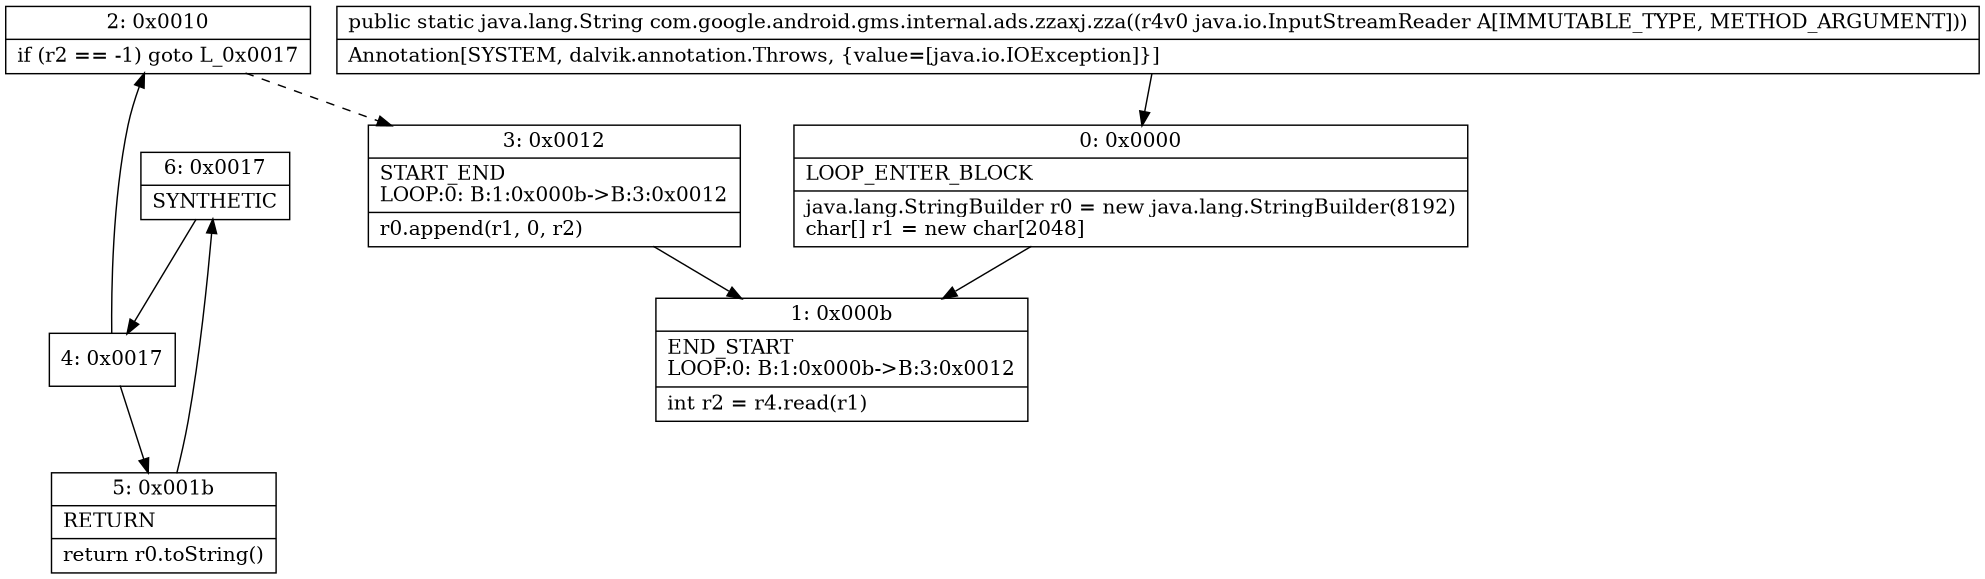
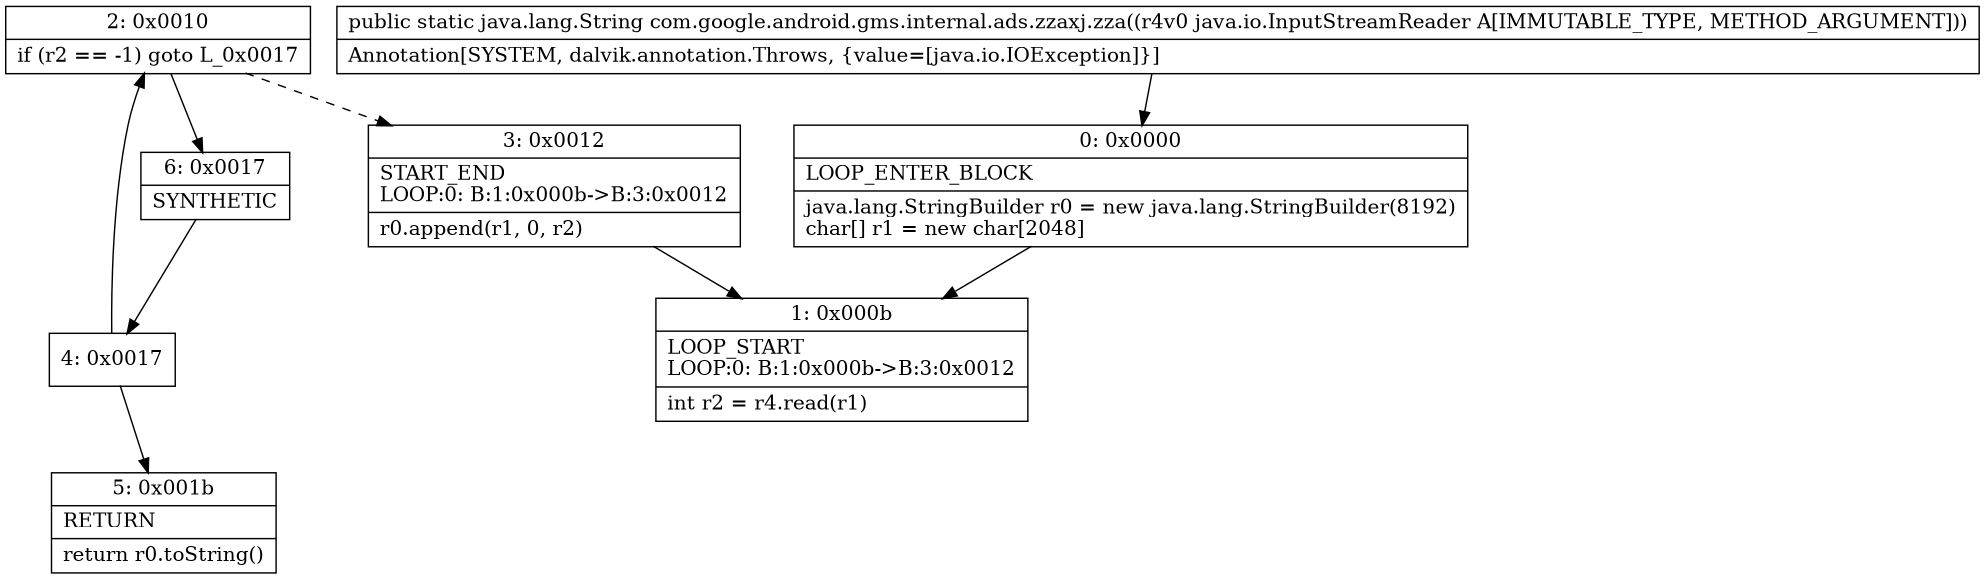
  digraph {
    node [shape=record]
    n1 [label="{0\:\ 0x0000|LOOP_ENTER_BLOCK\l|java.lang.StringBuilder r0 = new java.lang.StringBuilder(8192)\lchar[] r1 = new char[2048]\l}"]
-   n2 [label="{1\:\ 0x000b|END_START\lLOOP:0: B:1:0x000b\-\>B:3:0x0012\l|int r2 = r4.read(r1)\l}"]
+   n2 [label="{1\:\ 0x000b|LOOP_START\lLOOP:0: B:1:0x000b\-\>B:3:0x0012\l|int r2 = r4.read(r1)\l}"]
    n3 [label="{2\:\ 0x0010|if (r2 == \-1) goto L_0x0017\l}"]
    n4 [label="{3\:\ 0x0012|START_END\lLOOP:0: B:1:0x000b\-\>B:3:0x0012\l|r0.append(r1, 0, r2)\l}"]
    n5 [label="{6\:\ 0x0017|SYNTHETIC\l}"]
    n6 [label="{4\:\ 0x0017}"]
    n7 [label="{5\:\ 0x001b|RETURN\l|return r0.toString()\l}"]
    n8 [label="{public static java.lang.String com.google.android.gms.internal.ads.zzaxj.zza((r4v0 java.io.InputStreamReader A[IMMUTABLE_TYPE, METHOD_ARGUMENT]))  | Annotation[SYSTEM, dalvik.annotation.Throws, \{value=[java.io.IOException]\}]\l}"]
    n1 -> n2
    n3 -> n4 [style=dashed]
-   n7 -> n5
+   n3 -> n5
    n4 -> n2
    n5 -> n6
    n6 -> n3
    n6 -> n7
    n8 -> n1
  }
